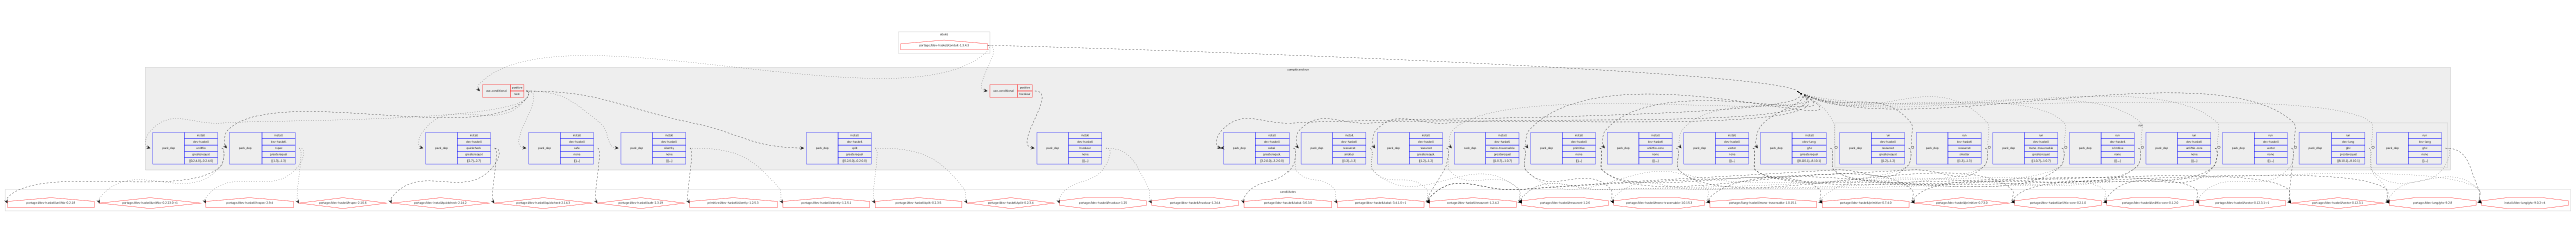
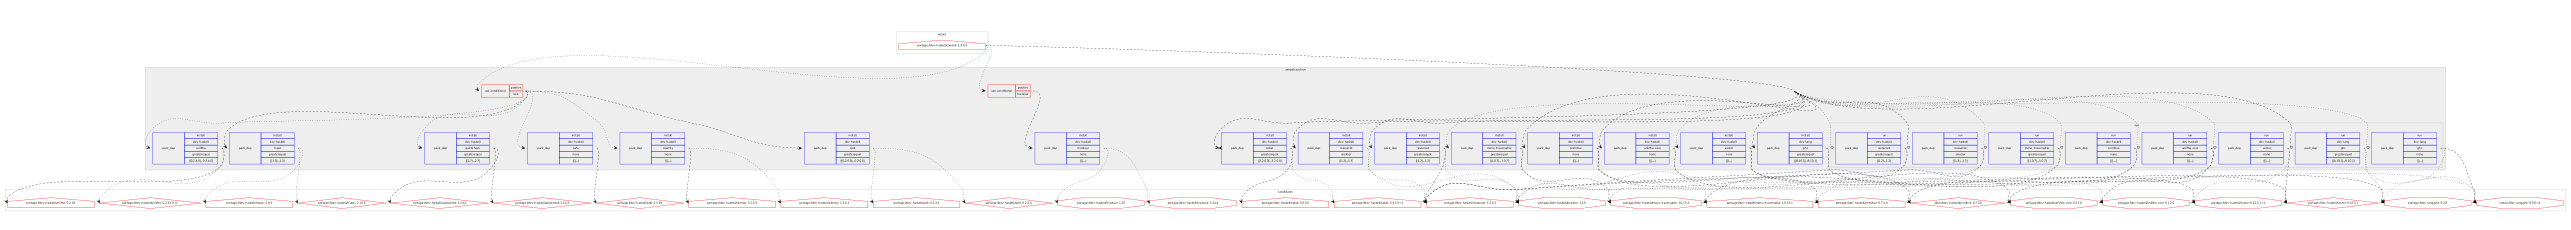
  digraph {
    compound=true
    concentrate=true
    fontname=Nunito
    fontsize=10
    newrank=true
    rankdir=TB
    ranksep=1.5
    node [color=red fontname=Nunito fontsize=10 shape=none]
    edge [arrowhead=vee fontname=Nunito headport=w style=dotted tailport=e weight=100]
    n1 [label="portage://dev-haskell/conduit-1.3.4.3" shape=house width=4]
    n2 [color=blue label=<<TABLE BORDER="0" CELLBORDER="1" CELLSPACING="0" CELLPADDING="4" WIDTH="220"><TR><TD ROWSPAN="6" CELLPADDING="30">pack_dep</TD></TR><TR><TD WIDTH="110">install</TD></TR><TR><TD>dev-haskell</TD></TR><TR><TD>hscolour</TD></TR><TR><TD>none</TD></TR><TR><TD>[[],,,,]</TD></TR></TABLE>>]
    n3 [label=<<TABLE BORDER="0" CELLBORDER="1" CELLSPACING="0" CELLPADDING="4"><TR><TD ROWSPAN="3" CELLPADDING="10">use_conditional</TD></TR><TR><TD>positive</TD></TR><TR><TD>hscolour</TD></TR></TABLE>>]
    n4 [color=blue label=<<TABLE BORDER="0" CELLBORDER="1" CELLSPACING="0" CELLPADDING="4" WIDTH="220"><TR><TD ROWSPAN="6" CELLPADDING="30">pack_dep</TD></TR><TR><TD WIDTH="110">install</TD></TR><TR><TD>dev-haskell</TD></TR><TR><TD>hspec</TD></TR><TR><TD>greaterequal</TD></TR><TR><TD>[[1,3],,,1.3]</TD></TR></TABLE>>]
    n5 [color=blue label=<<TABLE BORDER="0" CELLBORDER="1" CELLSPACING="0" CELLPADDING="4" WIDTH="220"><TR><TD ROWSPAN="6" CELLPADDING="30">pack_dep</TD></TR><TR><TD WIDTH="110">install</TD></TR><TR><TD>dev-haskell</TD></TR><TR><TD>quickcheck</TD></TR><TR><TD>greaterequal</TD></TR><TR><TD>[[2,7],,,2.7]</TD></TR></TABLE>>]
    n6 [color=blue label=<<TABLE BORDER="0" CELLBORDER="1" CELLSPACING="0" CELLPADDING="4" WIDTH="220"><TR><TD ROWSPAN="6" CELLPADDING="30">pack_dep</TD></TR><TR><TD WIDTH="110">install</TD></TR><TR><TD>dev-haskell</TD></TR><TR><TD>safe</TD></TR><TR><TD>none</TD></TR><TR><TD>[[],,,,]</TD></TR></TABLE>>]
    n7 [color=blue label=<<TABLE BORDER="0" CELLBORDER="1" CELLSPACING="0" CELLPADDING="4" WIDTH="220"><TR><TD ROWSPAN="6" CELLPADDING="30">pack_dep</TD></TR><TR><TD WIDTH="110">install</TD></TR><TR><TD>dev-haskell</TD></TR><TR><TD>silently</TD></TR><TR><TD>none</TD></TR><TR><TD>[[],,,,]</TD></TR></TABLE>>]
    n8 [color=blue label=<<TABLE BORDER="0" CELLBORDER="1" CELLSPACING="0" CELLPADDING="4" WIDTH="220"><TR><TD ROWSPAN="6" CELLPADDING="30">pack_dep</TD></TR><TR><TD WIDTH="110">install</TD></TR><TR><TD>dev-haskell</TD></TR><TR><TD>split</TD></TR><TR><TD>greaterequal</TD></TR><TR><TD>[[0,2,0,0],,,0.2.0.0]</TD></TR></TABLE>>]
    n9 [color=blue label=<<TABLE BORDER="0" CELLBORDER="1" CELLSPACING="0" CELLPADDING="4" WIDTH="220"><TR><TD ROWSPAN="6" CELLPADDING="30">pack_dep</TD></TR><TR><TD WIDTH="110">install</TD></TR><TR><TD>dev-haskell</TD></TR><TR><TD>unliftio</TD></TR><TR><TD>greaterequal</TD></TR><TR><TD>[[0,2,4,0],,,0.2.4.0]</TD></TR></TABLE>>]
    n10 [label=<<TABLE BORDER="0" CELLBORDER="1" CELLSPACING="0" CELLPADDING="4"><TR><TD ROWSPAN="3" CELLPADDING="10">use_conditional</TD></TR><TR><TD>positive</TD></TR><TR><TD>test</TD></TR></TABLE>>]
    n11 [color=blue label=<<TABLE BORDER="0" CELLBORDER="1" CELLSPACING="0" CELLPADDING="4" WIDTH="220"><TR><TD ROWSPAN="6" CELLPADDING="30">pack_dep</TD></TR><TR><TD WIDTH="110">install</TD></TR><TR><TD>dev-haskell</TD></TR><TR><TD>cabal</TD></TR><TR><TD>greaterequal</TD></TR><TR><TD>[[3,2,0,0],,,3.2.0.0]</TD></TR></TABLE>>]
    n12 [color=blue label=<<TABLE BORDER="0" CELLBORDER="1" CELLSPACING="0" CELLPADDING="4" WIDTH="220"><TR><TD ROWSPAN="6" CELLPADDING="30">pack_dep</TD></TR><TR><TD WIDTH="110">install</TD></TR><TR><TD>dev-haskell</TD></TR><TR><TD>mono-traversable</TD></TR><TR><TD>greaterequal</TD></TR><TR><TD>[[1,0,7],,,1.0.7]</TD></TR></TABLE>>]
    n13 [color=blue label=<<TABLE BORDER="0" CELLBORDER="1" CELLSPACING="0" CELLPADDING="4" WIDTH="220"><TR><TD ROWSPAN="6" CELLPADDING="30">pack_dep</TD></TR><TR><TD WIDTH="110">install</TD></TR><TR><TD>dev-haskell</TD></TR><TR><TD>primitive</TD></TR><TR><TD>none</TD></TR><TR><TD>[[],,,,]</TD></TR></TABLE>>]
    n14 [color=blue label=<<TABLE BORDER="0" CELLBORDER="1" CELLSPACING="0" CELLPADDING="4" WIDTH="220"><TR><TD ROWSPAN="6" CELLPADDING="30">pack_dep</TD></TR><TR><TD WIDTH="110">install</TD></TR><TR><TD>dev-haskell</TD></TR><TR><TD>resourcet</TD></TR><TR><TD>greaterequal</TD></TR><TR><TD>[[1,2],,,1.2]</TD></TR></TABLE>>]
    n15 [color=blue label=<<TABLE BORDER="0" CELLBORDER="1" CELLSPACING="0" CELLPADDING="4" WIDTH="220"><TR><TD ROWSPAN="6" CELLPADDING="30">pack_dep</TD></TR><TR><TD WIDTH="110">install</TD></TR><TR><TD>dev-haskell</TD></TR><TR><TD>resourcet</TD></TR><TR><TD>smaller</TD></TR><TR><TD>[[1,3],,,1.3]</TD></TR></TABLE>>]
    n16 [color=blue label=<<TABLE BORDER="0" CELLBORDER="1" CELLSPACING="0" CELLPADDING="4" WIDTH="220"><TR><TD ROWSPAN="6" CELLPADDING="30">pack_dep</TD></TR><TR><TD WIDTH="110">install</TD></TR><TR><TD>dev-haskell</TD></TR><TR><TD>unliftio-core</TD></TR><TR><TD>none</TD></TR><TR><TD>[[],,,,]</TD></TR></TABLE>>]
    n17 [color=blue label=<<TABLE BORDER="0" CELLBORDER="1" CELLSPACING="0" CELLPADDING="4" WIDTH="220"><TR><TD ROWSPAN="6" CELLPADDING="30">pack_dep</TD></TR><TR><TD WIDTH="110">install</TD></TR><TR><TD>dev-haskell</TD></TR><TR><TD>vector</TD></TR><TR><TD>none</TD></TR><TR><TD>[[],,,,]</TD></TR></TABLE>>]
    n18 [color=blue label=<<TABLE BORDER="0" CELLBORDER="1" CELLSPACING="0" CELLPADDING="4" WIDTH="220"><TR><TD ROWSPAN="6" CELLPADDING="30">pack_dep</TD></TR><TR><TD WIDTH="110">install</TD></TR><TR><TD>dev-lang</TD></TR><TR><TD>ghc</TD></TR><TR><TD>greaterequal</TD></TR><TR><TD>[[8,10,1],,,8.10.1]</TD></TR></TABLE>>]
    n19 [color=blue label=<<TABLE BORDER="0" CELLBORDER="1" CELLSPACING="0" CELLPADDING="4" WIDTH="220"><TR><TD ROWSPAN="6" CELLPADDING="30">pack_dep</TD></TR><TR><TD WIDTH="110">run</TD></TR><TR><TD>dev-haskell</TD></TR><TR><TD>mono-traversable</TD></TR><TR><TD>greaterequal</TD></TR><TR><TD>[[1,0,7],,,1.0.7]</TD></TR></TABLE>>]
    n20 [color=blue label=<<TABLE BORDER="0" CELLBORDER="1" CELLSPACING="0" CELLPADDING="4" WIDTH="220"><TR><TD ROWSPAN="6" CELLPADDING="30">pack_dep</TD></TR><TR><TD WIDTH="110">run</TD></TR><TR><TD>dev-haskell</TD></TR><TR><TD>primitive</TD></TR><TR><TD>none</TD></TR><TR><TD>[[],,,,]</TD></TR></TABLE>>]
    n21 [color=blue label=<<TABLE BORDER="0" CELLBORDER="1" CELLSPACING="0" CELLPADDING="4" WIDTH="220"><TR><TD ROWSPAN="6" CELLPADDING="30">pack_dep</TD></TR><TR><TD WIDTH="110">run</TD></TR><TR><TD>dev-haskell</TD></TR><TR><TD>resourcet</TD></TR><TR><TD>greaterequal</TD></TR><TR><TD>[[1,2],,,1.2]</TD></TR></TABLE>>]
    n22 [color=blue label=<<TABLE BORDER="0" CELLBORDER="1" CELLSPACING="0" CELLPADDING="4" WIDTH="220"><TR><TD ROWSPAN="6" CELLPADDING="30">pack_dep</TD></TR><TR><TD WIDTH="110">run</TD></TR><TR><TD>dev-haskell</TD></TR><TR><TD>resourcet</TD></TR><TR><TD>smaller</TD></TR><TR><TD>[[1,3],,,1.3]</TD></TR></TABLE>>]
    n23 [color=blue label=<<TABLE BORDER="0" CELLBORDER="1" CELLSPACING="0" CELLPADDING="4" WIDTH="220"><TR><TD ROWSPAN="6" CELLPADDING="30">pack_dep</TD></TR><TR><TD WIDTH="110">run</TD></TR><TR><TD>dev-haskell</TD></TR><TR><TD>unliftio-core</TD></TR><TR><TD>none</TD></TR><TR><TD>[[],,,,]</TD></TR></TABLE>>]
    n24 [color=blue label=<<TABLE BORDER="0" CELLBORDER="1" CELLSPACING="0" CELLPADDING="4" WIDTH="220"><TR><TD ROWSPAN="6" CELLPADDING="30">pack_dep</TD></TR><TR><TD WIDTH="110">run</TD></TR><TR><TD>dev-haskell</TD></TR><TR><TD>vector</TD></TR><TR><TD>none</TD></TR><TR><TD>[[],,,,]</TD></TR></TABLE>>]
    n25 [color=blue label=<<TABLE BORDER="0" CELLBORDER="1" CELLSPACING="0" CELLPADDING="4" WIDTH="220"><TR><TD ROWSPAN="6" CELLPADDING="30">pack_dep</TD></TR><TR><TD WIDTH="110">run</TD></TR><TR><TD>dev-lang</TD></TR><TR><TD>ghc</TD></TR><TR><TD>greaterequal</TD></TR><TR><TD>[[8,10,1],,,8.10.1]</TD></TR></TABLE>>]
    n26 [color=blue label=<<TABLE BORDER="0" CELLBORDER="1" CELLSPACING="0" CELLPADDING="4" WIDTH="220"><TR><TD ROWSPAN="6" CELLPADDING="30">pack_dep</TD></TR><TR><TD WIDTH="110">run</TD></TR><TR><TD>dev-lang</TD></TR><TR><TD>ghc</TD></TR><TR><TD>none</TD></TR><TR><TD>[[],,,,]</TD></TR></TABLE>>]
    n27 [label="portage://dev-haskell/hscolour-1.25" shape=octagon width=4]
    n28 [label="portage://dev-haskell/hscolour-1.24.4" shape=octagon width=4]
    n29 [label="portage://dev-haskell/quickcheck-2.14.3" shape=diamond width=4]
-   n30 [label="portage://dev-install/quickcheck-2.14.2" shape=diamond width=4]
+   n30 [label="portage://dev-haskell/quickcheck-2.14.2" shape=diamond width=4]
    n31 [label="portage://dev-haskell/hspec-2.10.6" shape=diamond width=4]
    n32 [label="portage://dev-haskell/hspec-2.9.4" shape=house width=4]
    n33 [label="portage://dev-haskell/safe-2.3.19" shape=diamond width=4]
-   n34 [label="primitive://dev-haskell/silently-1.2.5.3" shape=house width=4]
+   n34 [label="portage://dev-haskell/silently-1.2.5.3" shape=house width=4]
    n35 [label="portage://dev-haskell/silently-1.2.5.1" shape=house width=4]
    n36 [label="portage://dev-haskell/split-0.2.3.5" shape=house width=4]
    n37 [label="portage://dev-haskell/split-0.2.3.4" shape=diamond width=4]
    n38 [label="portage://dev-haskell/unliftio-0.2.23.0-r1" shape=diamond width=4]
    n39 [label="portage://dev-haskell/unliftio-0.2.18" shape=house width=4]
    n40 [label="portage://dev-haskell/cabal-3.6.3.0" shape=house width=4]
    n41 [label="portage://dev-haskell/cabal-3.4.1.0-r1" shape=house width=4]
    n42 [label="portage://dev-haskell/mono-traversable-1.0.15.3" shape=octagon width=4]
-   n43 [label="portage://lang-haskell/mono-traversable-1.0.15.1" shape=house width=4]
+   n43 [label="portage://dev-haskell/mono-traversable-1.0.15.1" shape=house width=4]
    n44 [label="portage://dev-haskell/primitive-0.7.4.0" shape=house width=4]
-   n45 [label="portage://dev-haskell/primitive-0.7.3.0" shape=diamond width=4]
-   n46 [label="portage://dev-haskell/resourcet-1.2.6" shape=octagon width=4]
+   n45 [label="cabal://dev-haskell/primitive-0.7.3.0" shape=diamond width=4]
+   n46 [label="portage://dev-haskell/positive-1.2.6" shape=octagon width=4]
    n47 [label="portage://dev-haskell/resourcet-1.2.4.2" shape=house width=4]
    n48 [label="portage://dev-haskell/unliftio-core-0.2.1.0" shape=octagon width=4]
    n49 [label="portage://dev-haskell/unliftio-core-0.1.2.0" shape=octagon width=4]
    n50 [label="portage://dev-haskell/vector-0.12.3.1-r1" shape=octagon width=4]
    n51 [label="portage://dev-haskell/vector-0.12.3.1" shape=diamond width=4]
    n52 [label="portage://dev-lang/ghc-9.2.8" shape=octagon width=4]
    n53 [label="install://dev-lang/ghc-9.0.2-r4" shape=octagon width=4]
    subgraph cluster_1 {
      color=gray
      label=<<i>ebuild</i>>
      n1
    }
    subgraph cluster_2 {
      color=gray
      label=<<i>dependencies</i>>
      subgraph cluster_3 {
        color=gray
        fillcolor="#eeeeee"
        label=<<i>compile</i>>
        style=filled
        subgraph sub_4 {
          color=gray
          fillcolor="#eeeeee"
          label=<<i>compile</i>>
          style=filled
          n3
          subgraph sub_5 {
            color=gray
            fillcolor="#eeeeee"
            label=<<i>compile</i>>
            style=filled
            n2
          }
        }
        subgraph sub_6 {
          color=gray
          fillcolor="#eeeeee"
          label=<<i>compile</i>>
          style=filled
          n10
          subgraph sub_7 {
            color=gray
            fillcolor="#eeeeee"
            label=<<i>compile</i>>
            style=filled
            n4
          }
          subgraph sub_8 {
            color=gray
            fillcolor="#eeeeee"
            label=<<i>compile</i>>
            style=filled
            n5
          }
          subgraph sub_9 {
            color=gray
            fillcolor="#eeeeee"
            label=<<i>compile</i>>
            style=filled
            n6
          }
          subgraph sub_10 {
            color=gray
            fillcolor="#eeeeee"
            label=<<i>compile</i>>
            style=filled
            n7
          }
          subgraph sub_11 {
            color=gray
            fillcolor="#eeeeee"
            label=<<i>compile</i>>
            style=filled
            n8
          }
          subgraph sub_12 {
            color=gray
            fillcolor="#eeeeee"
            label=<<i>compile</i>>
            style=filled
            n9
          }
        }
        subgraph sub_13 {
          color=gray
          fillcolor="#eeeeee"
          label=<<i>compile</i>>
          style=filled
          n11
        }
        subgraph sub_14 {
          color=gray
          fillcolor="#eeeeee"
          label=<<i>compile</i>>
          style=filled
          n12
        }
        subgraph sub_15 {
          color=gray
          fillcolor="#eeeeee"
          label=<<i>compile</i>>
          style=filled
          n13
        }
        subgraph sub_16 {
          color=gray
          fillcolor="#eeeeee"
          label=<<i>compile</i>>
          style=filled
          n14
        }
        subgraph sub_17 {
          color=gray
          fillcolor="#eeeeee"
          label=<<i>compile</i>>
          style=filled
          n15
        }
        subgraph sub_18 {
          color=gray
          fillcolor="#eeeeee"
          label=<<i>compile</i>>
          style=filled
          n16
        }
        subgraph sub_19 {
          color=gray
          fillcolor="#eeeeee"
          label=<<i>compile</i>>
          style=filled
          n17
        }
        subgraph sub_20 {
          color=gray
          fillcolor="#eeeeee"
          label=<<i>compile</i>>
          style=filled
          n18
        }
      }
      subgraph cluster_21 {
        color=gray
        fillcolor="#eeeeee"
        label=<<i>compile and run</i>>
        style=filled
      }
      subgraph cluster_22 {
        color=gray
        fillcolor="#eeeeee"
        label=<<i>run</i>>
        style=filled
        subgraph sub_23 {
          color=gray
          fillcolor="#eeeeee"
          label=<<i>run</i>>
          style=filled
          n19
        }
        subgraph sub_24 {
          color=gray
          fillcolor="#eeeeee"
          label=<<i>run</i>>
          style=filled
          n20
        }
        subgraph sub_25 {
          color=gray
          fillcolor="#eeeeee"
          label=<<i>run</i>>
          style=filled
          n21
        }
        subgraph sub_26 {
          color=gray
          fillcolor="#eeeeee"
          label=<<i>run</i>>
          style=filled
          n22
        }
        subgraph sub_27 {
          color=gray
          fillcolor="#eeeeee"
          label=<<i>run</i>>
          style=filled
          n23
        }
        subgraph sub_28 {
          color=gray
          fillcolor="#eeeeee"
          label=<<i>run</i>>
          style=filled
          n24
        }
        subgraph sub_29 {
          color=gray
          fillcolor="#eeeeee"
          label=<<i>run</i>>
          style=filled
          n25
        }
        subgraph sub_30 {
          color=gray
          fillcolor="#eeeeee"
          label=<<i>run</i>>
          style=filled
          n26
        }
      }
    }
    subgraph cluster_31 {
      color=gray
      label=<<i>candidates</i>>
      rank=same
      subgraph sub_32 {
        color=black
        label=<<i>candidates</i>>
        nodesep=1
        rank=same
        n27
        n28
      }
      subgraph sub_33 {
        color=black
        label=<<i>candidates</i>>
        nodesep=1
        rank=same
        n29
        n30
      }
      subgraph sub_34 {
        color=black
        label=<<i>candidates</i>>
        nodesep=1
        rank=same
        n31
        n32
      }
      subgraph sub_35 {
        color=black
        label=<<i>candidates</i>>
        nodesep=1
        rank=same
        n33
      }
      subgraph sub_36 {
        color=black
        label=<<i>candidates</i>>
        nodesep=1
        rank=same
        n34
        n35
      }
      subgraph sub_37 {
        color=black
        label=<<i>candidates</i>>
        nodesep=1
        rank=same
        n36
        n37
      }
      subgraph sub_38 {
        color=black
        label=<<i>candidates</i>>
        nodesep=1
        rank=same
        n38
        n39
      }
      subgraph sub_39 {
        color=black
        label=<<i>candidates</i>>
        nodesep=1
        rank=same
        n40
        n41
      }
      subgraph sub_40 {
        color=black
        label=<<i>candidates</i>>
        nodesep=1
        rank=same
        n42
        n43
      }
      subgraph sub_41 {
        color=black
        label=<<i>candidates</i>>
        nodesep=1
        rank=same
        n44
        n45
      }
      subgraph sub_42 {
        color=black
        label=<<i>candidates</i>>
        nodesep=1
        rank=same
        n46
        n47
      }
      subgraph sub_43 {
        color=black
        label=<<i>candidates</i>>
        nodesep=1
        rank=same
        n46
        n47
      }
      subgraph sub_44 {
        color=black
        label=<<i>candidates</i>>
        nodesep=1
        rank=same
        n48
        n49
      }
      subgraph sub_45 {
        color=black
        label=<<i>candidates</i>>
        nodesep=1
        rank=same
        n50
        n51
      }
      subgraph sub_46 {
        color=black
        label=<<i>candidates</i>>
        nodesep=1
        rank=same
        n52
        n53
      }
      subgraph sub_47 {
        color=black
        label=<<i>candidates</i>>
        nodesep=1
        rank=same
        n42
        n43
      }
      subgraph sub_48 {
        color=black
        label=<<i>candidates</i>>
        nodesep=1
        rank=same
        n50
        n51
      }
      subgraph sub_49 {
        color=black
        label=<<i>candidates</i>>
        nodesep=1
        rank=same
        n44
        n45
      }
      subgraph sub_50 {
        color=black
        label=<<i>candidates</i>>
        nodesep=1
        rank=same
        n46
        n47
      }
      subgraph sub_51 {
        color=black
        label=<<i>candidates</i>>
        nodesep=1
        rank=same
        n46
        n47
      }
      subgraph sub_52 {
        color=black
        label=<<i>candidates</i>>
        nodesep=1
        rank=same
        n48
        n49
      }
      subgraph sub_53 {
        color=black
        label=<<i>candidates</i>>
        nodesep=1
        rank=same
        n52
        n53
      }
      subgraph sub_54 {
        color=black
        label=<<i>candidates</i>>
        nodesep=1
        rank=same
        n52
        n53
      }
    }
    n1 -> n3 [weight=20]
    n1 -> n10 [weight=20]
    n1 -> n11 [style=dashed weight=20]
    n1 -> n12 [weight=20]
    n1 -> n13 [style=dashed weight=20]
    n1 -> n14 [style=dashed weight=20]
    n1 -> n15 [style=dashed weight=20]
    n1 -> n16 [style=dashed weight=20]
    n1 -> n17 [weight=20]
    n1 -> n18 [style=dashed weight=20]
    n1 -> n19 [arrowhead=odot weight=20]
    n1 -> n20 [arrowhead=odot weight=20]
    n1 -> n21 [arrowhead=odot weight=20]
    n1 -> n22 [arrowhead=odot style=dashed weight=20]
    n1 -> n23 [arrowhead=odot weight=20]
    n1 -> n24 [arrowhead=odot weight=20]
    n1 -> n25 [arrowhead=odot style=dashed weight=20]
    n1 -> n26 [arrowhead=odot weight=20]
    n2 -> n27
    n2 -> n28
    n3 -> n2 [style=dashed weight=20]
    n4 -> n31
    n4 -> n32
    n5 -> n29 [style=dashed]
    n5 -> n30 [style=dashed]
    n6 -> n33 [style=dashed]
    n7 -> n34 [style=dashed]
    n7 -> n35
    n8 -> n36
    n8 -> n37
    n9 -> n38
    n9 -> n39 [style=dashed]
    n10 -> n4 [style=dashed weight=20]
    n10 -> n5 [weight=20]
    n10 -> n6 [weight=20]
    n10 -> n7 [weight=20]
    n10 -> n8 [style=dashed weight=20]
    n10 -> n9 [weight=20]
    n11 -> n40 [style=dashed]
    n11 -> n41
    n12 -> n42 [style=dashed]
    n12 -> n43
    n13 -> n44 [style=dashed]
    n13 -> n45 [style=dashed]
    n14 -> n46
    n14 -> n47 [style=dashed]
    n15 -> n46
    n15 -> n47
    n16 -> n48 [style=dashed]
    n16 -> n49
    n17 -> n50 [style=dashed]
    n17 -> n51 [style=dashed]
    n18 -> n52 [style=dashed]
    n18 -> n53
    n19 -> n42
    n19 -> n43 [style=dashed]
    n20 -> n44
    n20 -> n45 [style=dashed]
    n21 -> n46
    n21 -> n47 [style=dashed]
    n22 -> n46
    n22 -> n47 [style=dashed]
    n23 -> n48 [style=dashed]
    n23 -> n49 [style=dashed]
    n24 -> n50
    n24 -> n51 [style=dashed]
    n25 -> n52
    n25 -> n53
    n26 -> n52
    n26 -> n53 [style=dashed]
  }
